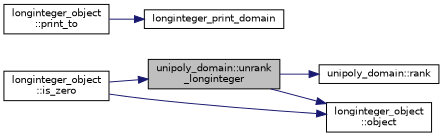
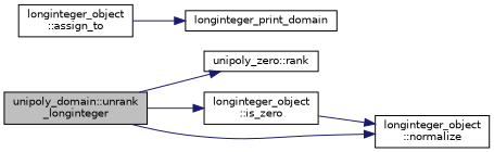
  digraph {
    rankdir=LR
    node [color=black fillcolor=white fontname=Helvetica fontsize=10 shape=record style=filled]
    edge [color=midnightblue fontname=Helvetica fontsize=10 labelfontname=Helvetica labelfontsize=10 style=solid]
    n1 [fillcolor=grey75 fontcolor=black height=0.2 label="unipoly_domain::unrank\l_longinteger" width=0.4]
-   n2 [height=0.2 label="unipoly_domain::rank" width=0.4]
+   n2 [height=0.2 label="unipoly_zero::rank" width=0.4]
    n3 [height=0.2 label="longinteger_object\l::is_zero" width=0.4]
-   n4 [height=0.2 label="longinteger_object\l::object" width=0.4]
-   n5 [height=0.2 label="longinteger_object\l::print_to" width=0.4]
+   n4 [height=0.2 label="longinteger_object\l::normalize" width=0.4]
+   n5 [height=0.2 label="longinteger_object\l::assign_to" width=0.4]
    n6 [height=0.2 label=longinteger_print_domain width=0.4]
    n1 -> n2
-   n3 -> n1
+   n1 -> n3
    n1 -> n4
    n3 -> n4
    n5 -> n6
  }
